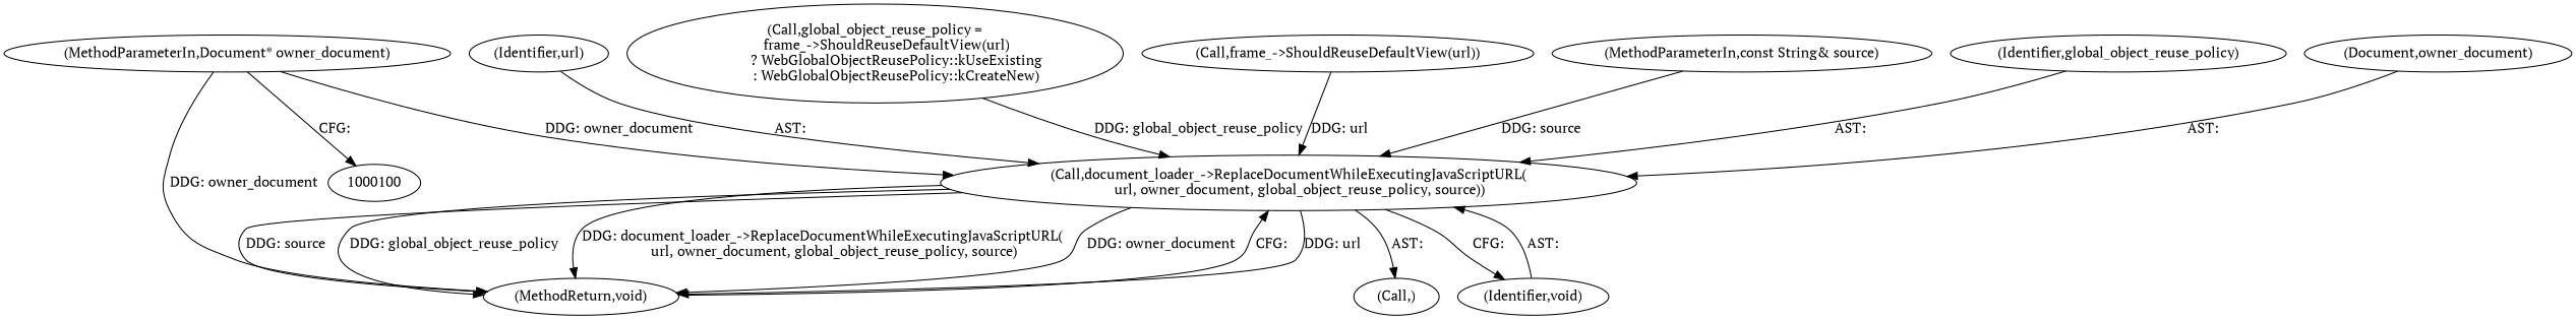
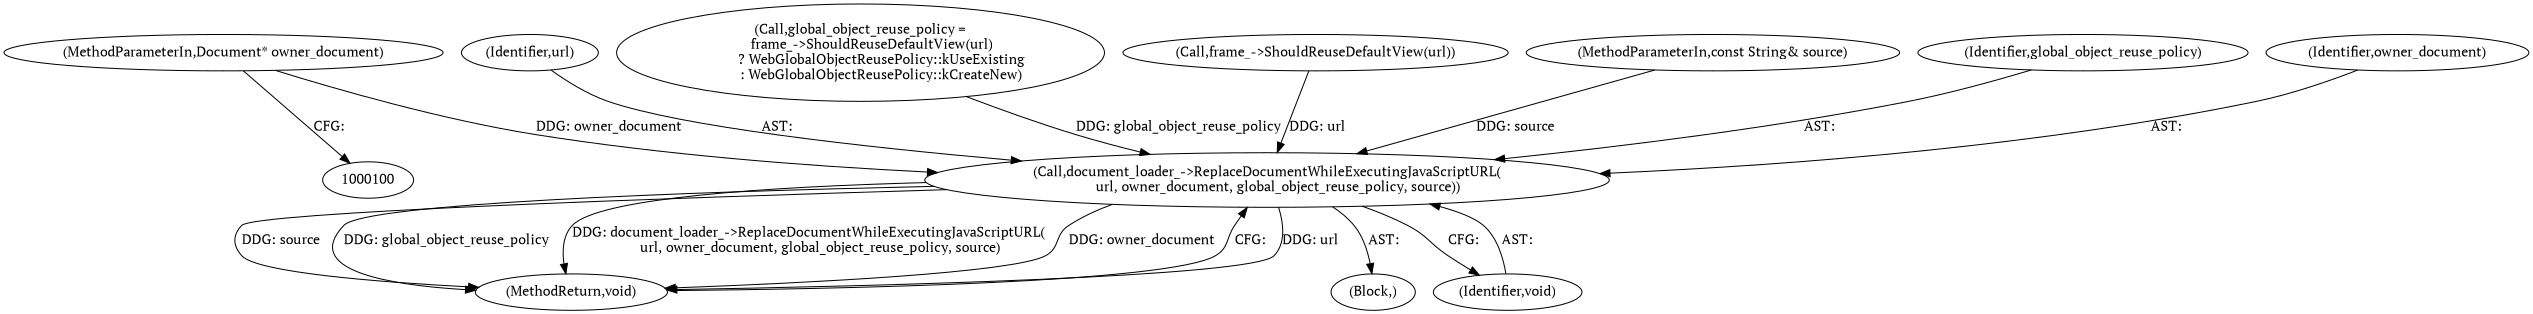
  digraph {
    fontname="PT Serif"
    node [fontname="PT Serif"]
    edge [fontname="PT Serif"]
    n1 [label="(MethodParameterIn,Document* owner_document)"]
    n2 [label="(Call,document_loader_->ReplaceDocumentWhileExecutingJavaScriptURL(\n      url, owner_document, global_object_reuse_policy, source))"]
    n3 [label="(MethodReturn,void)"]
    1000100
-   n5 [label="(Call,)"]
+   n5 [label="(Block,)"]
    n6 [label="(Identifier,void)"]
    n7 [label="(Identifier,url)"]
    n8 [label="(Call,global_object_reuse_policy =\n      frame_->ShouldReuseDefaultView(url)\n           ? WebGlobalObjectReusePolicy::kUseExisting\n           : WebGlobalObjectReusePolicy::kCreateNew)"]
    n9 [label="(Call,frame_->ShouldReuseDefaultView(url))"]
    n10 [label="(MethodParameterIn,const String& source)"]
    n11 [label="(Identifier,global_object_reuse_policy)"]
-   n12 [label="(Document,owner_document)"]
+   n12 [label="(Identifier,owner_document)"]
    n1 -> n2 [label="DDG: owner_document"]
-   n1 -> n3 [label="DDG: owner_document"]
    n1 -> 1000100 [label="CFG: "]
    n2 -> n3 [label="DDG: url"]
    n2 -> n3 [label="DDG: source"]
    n2 -> n3 [label="DDG: global_object_reuse_policy"]
    n2 -> n3 [label="DDG: document_loader_->ReplaceDocumentWhileExecutingJavaScriptURL(\n      url, owner_document, global_object_reuse_policy, source)"]
    n2 -> n3 [label="DDG: owner_document"]
    n2 -> n5 [label="AST: "]
    n2 -> n6 [label="CFG: "]
    n3 -> n2 [label="CFG: "]
    n6 -> n2 [label="AST: "]
    n7 -> n2 [label="AST: "]
    n8 -> n2 [label="DDG: global_object_reuse_policy"]
    n9 -> n2 [label="DDG: url"]
    n10 -> n2 [label="DDG: source"]
    n11 -> n2 [label="AST: "]
    n12 -> n2 [label="AST: "]
  }
